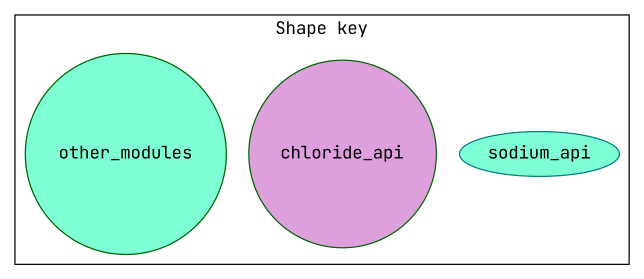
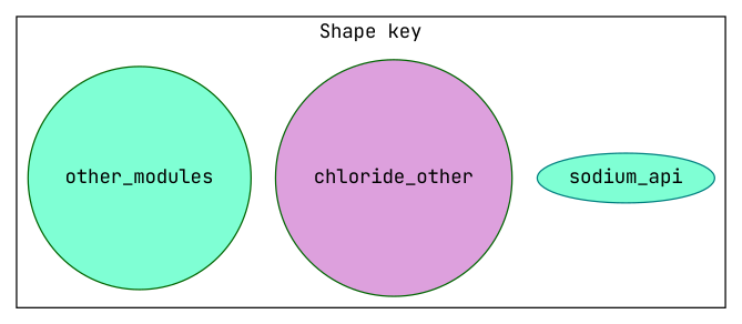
  digraph {
    rankdir=TB
    fontname="JetBrains Mono"
    node [shape=circle style=filled fillcolor=aquamarine color=darkgreen fontname="JetBrains Mono"]
    sodium_api [shape=ellipse color=teal]
-   chloride_api [fillcolor=plum]
+   chloride_api [fillcolor=plum label=chloride_other]
    other_modules
    subgraph cluster_1 {
      label="Shape key"
      sodium_api
      chloride_api
      other_modules
    }
  }
